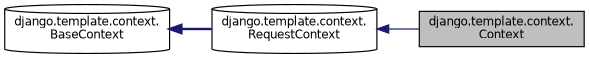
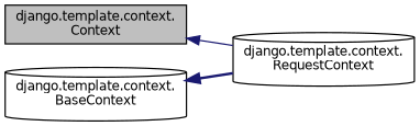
  digraph {
    rankdir=LR
    node [color=black fillcolor=white fontname=Helvetica fontsize=10 shape=cylinder style=filled]
    edge [color=midnightblue dir=back fontname=Helvetica fontsize=10 labelfontname=Helvetica labelfontsize=10]
    n1 [fillcolor=grey75 fontcolor=black height=0.2 label="django.template.context.\lContext" shape=box width=0.4]
    n2 [height=0.2 label="django.template.context.\lRequestContext" width=0.4]
    n3 [height=0.2 label="django.template.context.\lBaseContext" width=0.4]
-   n2 -> n1 [style=solid]
+   n1 -> n2 [style=solid]
    n3 -> n2 [style=bold]
  }
